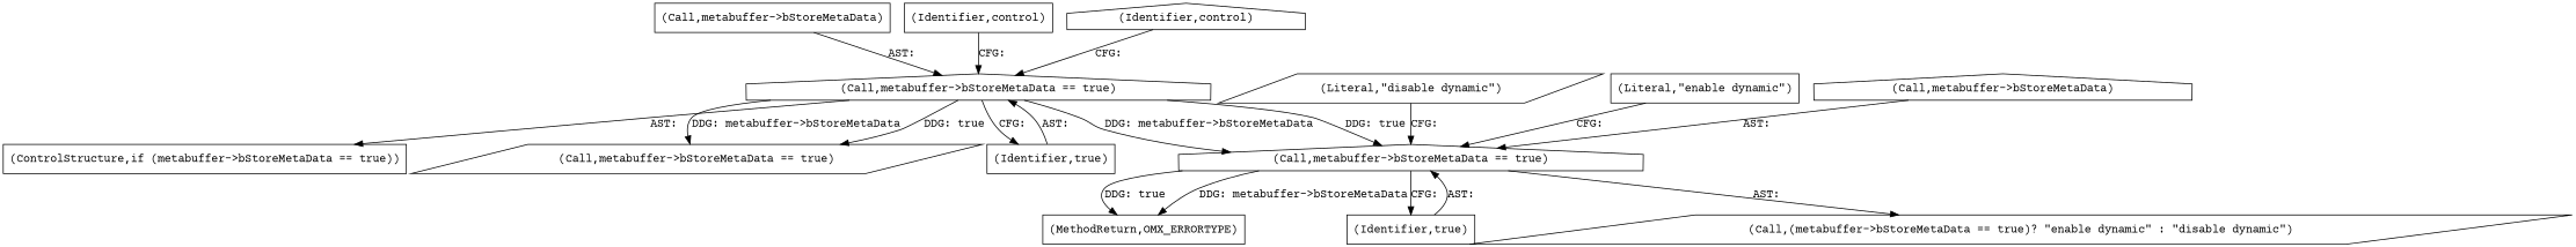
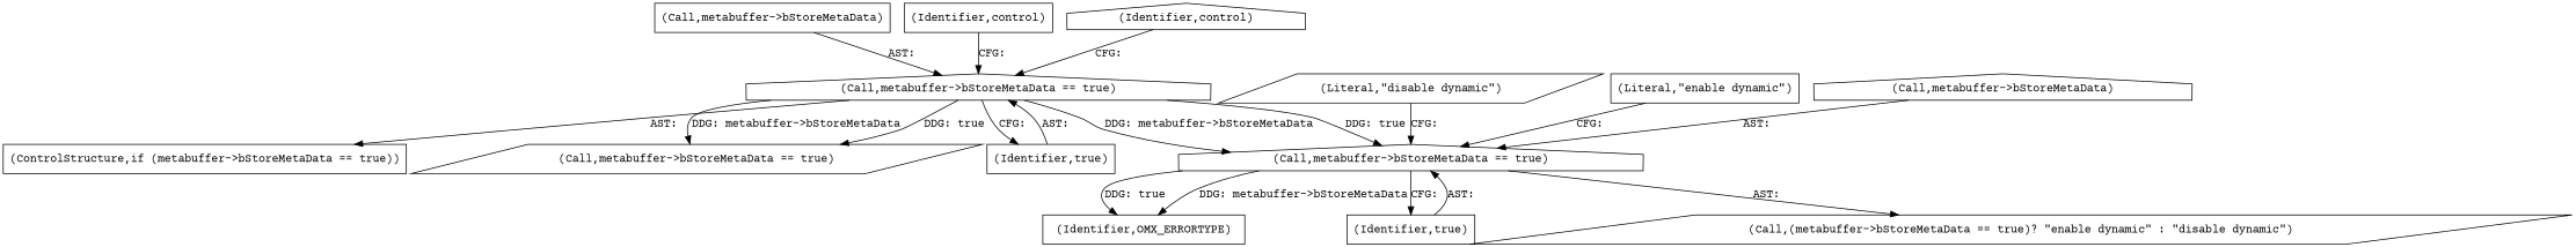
  digraph {
    fontname="Courier Prime"
    node [shape=box fontname="Courier Prime"]
    edge [fontname="Courier Prime"]
    n1 [label="(Call,metabuffer->bStoreMetaData == true)" shape=house]
-   n2 [label="(MethodReturn,OMX_ERRORTYPE)"]
+   n2 [label="(Identifier,OMX_ERRORTYPE)"]
    n3 [label="(Identifier,true)"]
    n4 [label="(Call,(metabuffer->bStoreMetaData == true)? \"enable dynamic\" : \"disable dynamic\")" shape=parallelogram]
    n5 [label="(Call,metabuffer->bStoreMetaData == true)" shape=house]
    n6 [label="(ControlStructure,if (metabuffer->bStoreMetaData == true))"]
    n7 [label="(Call,metabuffer->bStoreMetaData == true)" shape=parallelogram]
    n8 [label="(Identifier,true)"]
    n9 [label="(Literal,\"disable dynamic\")" shape=parallelogram]
    n10 [label="(Call,metabuffer->bStoreMetaData)"]
    n11 [label="(Literal,\"enable dynamic\")"]
    n12 [label="(Identifier,control)"]
    n13 [label="(Identifier,control)" shape=house]
    n14 [label="(Call,metabuffer->bStoreMetaData)" shape=house]
    n1 -> n2 [label="DDG: true"]
    n1 -> n2 [label="DDG: metabuffer->bStoreMetaData"]
    n1 -> n3 [label="CFG: "]
    n1 -> n4 [label="AST: "]
    n3 -> n1 [label="AST: "]
    n5 -> n1 [label="DDG: metabuffer->bStoreMetaData"]
    n5 -> n1 [label="DDG: true"]
    n5 -> n6 [label="AST: "]
    n5 -> n7 [label="DDG: metabuffer->bStoreMetaData"]
    n5 -> n7 [label="DDG: true"]
    n5 -> n8 [label="CFG: "]
    n8 -> n5 [label="AST: "]
    n9 -> n1 [label="CFG: "]
    n10 -> n5 [label="AST: "]
    n11 -> n1 [label="CFG: "]
    n12 -> n5 [label="CFG: "]
    n13 -> n5 [label="CFG: "]
    n14 -> n1 [label="AST: "]
  }
